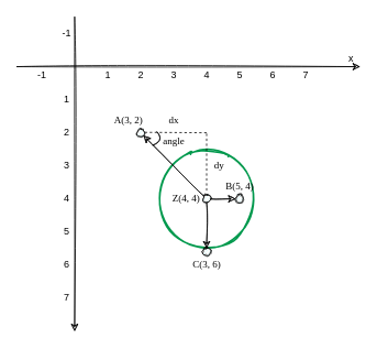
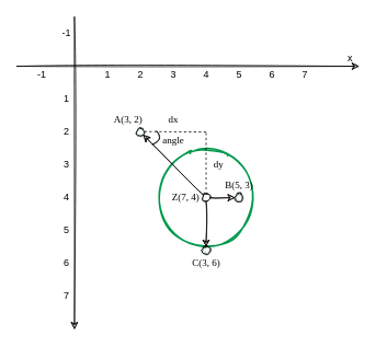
  <mxCell id="0" />
  <mxCell id="1" parent="0" />
  <mxCell id="2" value="" style="endArrow=classic;html=1;entryX=1.05;entryY=1;entryDx=0;entryDy=0;entryPerimeter=0;rounded=0;sketch=1;" parent="1" target="4" edge="1"><mxGeometry width="50" height="50" relative="1" as="geometry"><mxPoint x="20" y="80" as="sourcePoint" /><mxPoint x="280" y="80" as="targetPoint" /></mxGeometry></mxCell>
  <mxCell id="3" value="" style="endArrow=classic;html=1;rounded=0;sketch=1;" parent="1" edge="1"><mxGeometry width="50" height="50" relative="1" as="geometry"><mxPoint x="90" y="20" as="sourcePoint" /><mxPoint x="90" y="400" as="targetPoint" /></mxGeometry></mxCell>
  <mxCell id="4" value="x" style="text;html=1;align=center;verticalAlign=middle;resizable=0;points=[];autosize=1;strokeColor=none;fillColor=none;rounded=0;sketch=1;" parent="1" vertex="1"><mxGeometry x="415" y="60" width="20" height="20" as="geometry" /></mxCell>
  <mxCell id="5" value="1" style="text;html=1;align=center;verticalAlign=middle;resizable=0;points=[];autosize=1;strokeColor=none;fillColor=none;rounded=0;sketch=1;" parent="1" vertex="1"><mxGeometry x="120" y="80" width="20" height="20" as="geometry" /></mxCell>
  <mxCell id="6" value="2" style="text;html=1;align=center;verticalAlign=middle;resizable=0;points=[];autosize=1;strokeColor=none;fillColor=none;rounded=0;sketch=1;" parent="1" vertex="1"><mxGeometry x="160" y="80" width="20" height="20" as="geometry" /></mxCell>
  <mxCell id="7" value="3" style="text;html=1;align=center;verticalAlign=middle;resizable=0;points=[];autosize=1;strokeColor=none;fillColor=none;rounded=0;sketch=1;" parent="1" vertex="1"><mxGeometry x="200" y="80" width="20" height="20" as="geometry" /></mxCell>
  <mxCell id="8" value="4" style="text;html=1;align=center;verticalAlign=middle;resizable=0;points=[];autosize=1;strokeColor=none;fillColor=none;rounded=0;sketch=1;" parent="1" vertex="1"><mxGeometry x="240" y="80" width="20" height="20" as="geometry" /></mxCell>
  <mxCell id="9" value="1" style="text;html=1;align=center;verticalAlign=middle;resizable=0;points=[];autosize=1;strokeColor=none;fillColor=none;rounded=0;sketch=1;" parent="1" vertex="1"><mxGeometry x="70" y="110" width="20" height="20" as="geometry" /></mxCell>
  <mxCell id="10" value="2" style="text;html=1;align=center;verticalAlign=middle;resizable=0;points=[];autosize=1;strokeColor=none;fillColor=none;rounded=0;sketch=1;" parent="1" vertex="1"><mxGeometry x="70" y="150" width="20" height="20" as="geometry" /></mxCell>
  <mxCell id="11" value="3" style="text;html=1;align=center;verticalAlign=middle;resizable=0;points=[];autosize=1;strokeColor=none;fillColor=none;rounded=0;sketch=1;" parent="1" vertex="1"><mxGeometry x="70" y="190" width="20" height="20" as="geometry" /></mxCell>
  <mxCell id="12" value="4" style="text;html=1;align=center;verticalAlign=middle;resizable=0;points=[];autosize=1;strokeColor=none;fillColor=none;rounded=0;sketch=1;" parent="1" vertex="1"><mxGeometry x="70" y="230" width="20" height="20" as="geometry" /></mxCell>
  <mxCell id="13" value="-1" style="text;html=1;align=center;verticalAlign=middle;resizable=0;points=[];autosize=1;strokeColor=none;fillColor=none;rounded=0;sketch=1;" parent="1" vertex="1"><mxGeometry x="35" y="80" width="30" height="20" as="geometry" /></mxCell>
  <mxCell id="14" value="-1" style="text;html=1;align=center;verticalAlign=middle;resizable=0;points=[];autosize=1;strokeColor=none;fillColor=none;rounded=0;sketch=1;" parent="1" vertex="1"><mxGeometry x="65" y="30" width="30" height="20" as="geometry" /></mxCell>
  <mxCell id="15" value="" style="ellipse;whiteSpace=wrap;html=1;aspect=fixed;fillColor=none;strokeColor=#00994D;strokeWidth=2;rounded=0;sketch=1;fontFamily=Comic Sans MS;" parent="1" vertex="1"><mxGeometry x="190" y="180" width="120" height="120" as="geometry" /></mxCell>
  <mxCell id="16" value="" style="ellipse;whiteSpace=wrap;html=1;aspect=fixed;fillColor=#CCFFFF;strokeColor=#000000;rounded=0;sketch=1;fontFamily=Comic Sans MS;" parent="1" vertex="1"><mxGeometry x="165" y="155" width="10" height="10" as="geometry" /></mxCell>
  <mxCell id="17" value="5" style="text;html=1;align=center;verticalAlign=middle;resizable=0;points=[];autosize=1;strokeColor=none;fillColor=none;rounded=0;sketch=1;" parent="1" vertex="1"><mxGeometry x="280" y="80" width="20" height="20" as="geometry" /></mxCell>
  <mxCell id="18" value="6" style="text;html=1;align=center;verticalAlign=middle;resizable=0;points=[];autosize=1;strokeColor=none;fillColor=none;rounded=0;sketch=1;" parent="1" vertex="1"><mxGeometry x="320" y="80" width="20" height="20" as="geometry" /></mxCell>
  <mxCell id="19" value="7" style="text;html=1;align=center;verticalAlign=middle;resizable=0;points=[];autosize=1;strokeColor=none;fillColor=none;rounded=0;sketch=1;" parent="1" vertex="1"><mxGeometry x="360" y="80" width="20" height="20" as="geometry" /></mxCell>
  <mxCell id="20" value="5" style="text;html=1;align=center;verticalAlign=middle;resizable=0;points=[];autosize=1;strokeColor=none;fillColor=none;rounded=0;sketch=1;" parent="1" vertex="1"><mxGeometry x="70" y="270" width="20" height="20" as="geometry" /></mxCell>
  <mxCell id="21" value="6" style="text;html=1;align=center;verticalAlign=middle;resizable=0;points=[];autosize=1;strokeColor=none;fillColor=none;rounded=0;sketch=1;" parent="1" vertex="1"><mxGeometry x="70" y="310" width="20" height="20" as="geometry" /></mxCell>
  <mxCell id="22" value="7" style="text;html=1;align=center;verticalAlign=middle;resizable=0;points=[];autosize=1;strokeColor=none;fillColor=none;rounded=0;sketch=1;" parent="1" vertex="1"><mxGeometry x="70" y="350" width="20" height="20" as="geometry" /></mxCell>
  <mxCell id="23" style="edgeStyle=none;html=1;exitX=0;exitY=0;exitDx=0;exitDy=0;entryX=1;entryY=1;entryDx=0;entryDy=0;rounded=0;sketch=1;fontFamily=Comic Sans MS;" parent="1" source="26" target="16" edge="1"><mxGeometry relative="1" as="geometry" /></mxCell>
  <mxCell id="24" style="edgeStyle=none;html=1;exitX=0.5;exitY=1;exitDx=0;exitDy=0;rounded=0;sketch=1;fontFamily=Comic Sans MS;" parent="1" source="26" target="15" edge="1"><mxGeometry relative="1" as="geometry" /></mxCell>
  <mxCell id="25" style="edgeStyle=none;html=1;exitX=1;exitY=0.5;exitDx=0;exitDy=0;entryX=0;entryY=0.5;entryDx=0;entryDy=0;rounded=0;sketch=1;fontFamily=Comic Sans MS;" parent="1" source="26" target="28" edge="1"><mxGeometry relative="1" as="geometry" /></mxCell>
  <mxCell id="26" value="" style="ellipse;whiteSpace=wrap;html=1;aspect=fixed;fillColor=#CCFFFF;rounded=0;sketch=1;fontFamily=Comic Sans MS;" parent="1" vertex="1"><mxGeometry x="245" y="235" width="10" height="10" as="geometry" /></mxCell>
  <mxCell id="27" value="" style="ellipse;whiteSpace=wrap;html=1;aspect=fixed;fillColor=#CCFFFF;rounded=0;sketch=1;fontFamily=Comic Sans MS;" parent="1" vertex="1"><mxGeometry x="245" y="299" width="10" height="10" as="geometry" /></mxCell>
  <mxCell id="28" value="" style="ellipse;whiteSpace=wrap;html=1;aspect=fixed;fillColor=#CCFFFF;rounded=0;sketch=1;fontFamily=Comic Sans MS;" parent="1" vertex="1"><mxGeometry x="285" y="235" width="10" height="10" as="geometry" /></mxCell>
- <mxCell id="29" value="Z(4, 4)" style="text;html=1;align=center;verticalAlign=middle;resizable=0;points=[];autosize=1;strokeColor=none;fillColor=none;rounded=0;sketch=1;fontFamily=Comic Sans MS;" parent="1" vertex="1"><mxGeometry x="200" y="230" width="50" height="20" as="geometry" /></mxCell>
+ <mxCell id="29" value="Z(7, 4)" style="text;html=1;align=center;verticalAlign=middle;resizable=0;points=[];autosize=1;strokeColor=none;fillColor=none;rounded=0;sketch=1;fontFamily=Comic Sans MS;" parent="1" vertex="1"><mxGeometry x="200" y="230" width="50" height="20" as="geometry" /></mxCell>
  <mxCell id="30" value="A(3, 2)" style="text;html=1;align=center;verticalAlign=middle;resizable=0;points=[];autosize=1;strokeColor=none;fillColor=none;rounded=0;sketch=1;fontFamily=Comic Sans MS;" parent="1" vertex="1"><mxGeometry x="130" y="135" width="50" height="20" as="geometry" /></mxCell>
- <mxCell id="31" value="B(5, 4)" style="text;html=1;align=center;verticalAlign=middle;resizable=0;points=[];autosize=1;strokeColor=none;fillColor=none;rounded=0;sketch=1;fontFamily=Comic Sans MS;" parent="1" vertex="1"><mxGeometry x="265" y="215" width="50" height="20" as="geometry" /></mxCell>
+ <mxCell id="31" value="B(5, 3)" style="text;html=1;align=center;verticalAlign=middle;resizable=0;points=[];autosize=1;strokeColor=none;fillColor=none;rounded=0;sketch=1;fontFamily=Comic Sans MS;" parent="1" vertex="1"><mxGeometry x="265" y="215" width="50" height="20" as="geometry" /></mxCell>
  <mxCell id="32" value="C(3, 6)" style="text;html=1;align=center;verticalAlign=middle;resizable=0;points=[];autosize=1;strokeColor=none;fillColor=none;rounded=0;sketch=1;fontFamily=Comic Sans MS;" parent="1" vertex="1"><mxGeometry x="225" y="310" width="50" height="20" as="geometry" /></mxCell>
  <mxCell id="33" value="" style="endArrow=none;dashed=1;html=1;fontFamily=Comic Sans MS;" edge="1" parent="1"><mxGeometry width="50" height="50" relative="1" as="geometry"><mxPoint x="175" y="159.5" as="sourcePoint" /><mxPoint x="250" y="160" as="targetPoint" /></mxGeometry></mxCell>
  <mxCell id="34" value="" style="endArrow=none;dashed=1;html=1;fontFamily=Comic Sans MS;" edge="1" parent="1"><mxGeometry width="50" height="50" relative="1" as="geometry"><mxPoint x="250" y="230" as="sourcePoint" /><mxPoint x="250" y="160" as="targetPoint" /></mxGeometry></mxCell>
  <mxCell id="35" value="" style="endArrow=none;html=1;curved=1;endSize=6;sketch=1;fontFamily=Comic Sans MS;" edge="1" parent="1"><mxGeometry width="50" height="50" relative="1" as="geometry"><mxPoint x="185" y="175" as="sourcePoint" /><mxPoint x="190" y="159" as="targetPoint" /><Array as="points"><mxPoint x="200" y="170" /></Array></mxGeometry></mxCell>
  <mxCell id="36" value="dx" style="text;html=1;align=center;verticalAlign=middle;resizable=0;points=[];autosize=1;strokeColor=none;fillColor=none;sketch=0;glass=0;rounded=0;shadow=0;fontSize=12;fontFamily=Comic Sans MS;" vertex="1" parent="1"><mxGeometry x="195" y="135" width="30" height="20" as="geometry" /></mxCell>
  <mxCell id="37" value="dy" style="text;html=1;align=center;verticalAlign=middle;resizable=0;points=[];autosize=1;strokeColor=none;fillColor=none;fontFamily=Comic Sans MS;" vertex="1" parent="1"><mxGeometry x="250" y="190" width="30" height="20" as="geometry" /></mxCell>
  <mxCell id="38" value="angle" style="text;html=1;align=center;verticalAlign=middle;resizable=0;points=[];autosize=1;strokeColor=none;fillColor=none;fontSize=12;fontFamily=Comic Sans MS;" vertex="1" parent="1"><mxGeometry x="190" y="160" width="40" height="20" as="geometry" /></mxCell>
